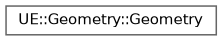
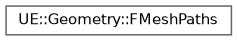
  digraph {
    rankdir=LR
-   n1 [color=grey40 fillcolor=white fontname=Helvetica fontsize=10 height=0.2 label="UE::Geometry::Geometry" shape=box style=filled width=0.4]
+   n1 [color=grey40 fillcolor=white fontname=Helvetica fontsize=10 height=0.2 label="UE::Geometry::FMeshPaths" shape=box style=filled width=0.4]
  }
